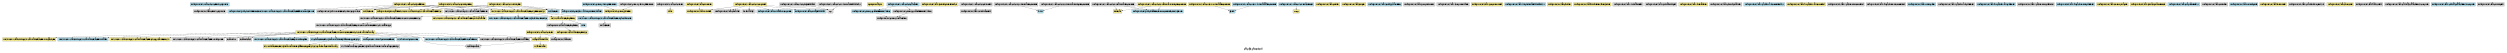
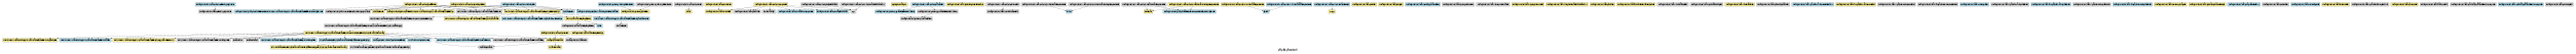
  digraph {
    label="Call graph: pair_coul_cut.ll"
    node [fillcolor=lightgrey shape=record style=filled]
    n1 [fillcolor=lightblue label="{_ZN9LAMMPS_NS11PairCoulCutC2EPNS_6LAMMPSE}"]
    n2 [label="{_ZN9LAMMPS_NS4PairC2EPNS_6LAMMPSE}"]
    n3 [fillcolor=khaki label="{_ZN9LAMMPS_NS11PairCoulCutD2Ev}"]
    n4 [fillcolor=khaki label="{__clang_call_terminate}"]
    n5 [label="{_ZN9LAMMPS_NS4PairD2Ev}"]
    n6 [fillcolor=lightblue label="{_ZN9LAMMPS_NS6Memory7destroyIiEEvRPPT_}"]
    n7 [fillcolor=khaki label="{_ZN9LAMMPS_NS6Memory5sfreeEPv}"]
    n8 [label="{_ZN9LAMMPS_NS6Memory7destroyIdEEvRPPT_}"]
    n9 [label="{__cxa_begin_catch}"]
    n10 [fillcolor=khaki label="{_ZSt9terminatev}"]
    n11 [fillcolor=khaki label="{_ZdlPv}"]
    n12 [fillcolor=khaki label="{_ZN9LAMMPS_NS11PairCoulCut7computeEii}"]
    n13 [fillcolor=khaki label="{_ZN9LAMMPS_NS4Pair7ev_initEiii}"]
    n14 [label="{_ZNK9LAMMPS_NS4Pair6sbmaskEi}"]
    n15 [label="{llvm.fmuladd.f64}"]
    n16 [fillcolor=lightblue label="{_ZN9LAMMPS_NS4Pair20virial_fdotr_computeEv}"]
    n17 [label="{sqrt}"]
    n18 [fillcolor=lightblue label="{_ZN9LAMMPS_NS4Pair8ev_tallyEiiiidddddd}"]
    n19 [fillcolor=khaki label="{_ZN9LAMMPS_NS4Pair8ev_unsetEv}"]
    n20 [fillcolor=khaki label="{__gxx_personality_v0}"]
    n21 [label="{_ZN9LAMMPS_NS11PairCoulCutD0Ev}"]
    n22 [fillcolor=lightblue label="{_ZN9LAMMPS_NS11PairCoulCut8allocateEv}"]
    n23 [fillcolor=lightblue label="{_ZN9LAMMPS_NS6Memory6createIiEEPPT_RS4_iiPKc}"]
    n24 [label="{_ZN9LAMMPS_NS6Memory6createIdEEPPT_RS4_iiPKc}"]
    n25 [label="{_ZN9LAMMPS_NS6Memory7smallocElPKc}"]
    n26 [fillcolor=khaki label="{_ZN9LAMMPS_NS11PairCoulCut8settingsEiPPc}"]
    n27 [fillcolor=lightblue label="{_ZNSaIcEC1Ev}"]
    n28 [fillcolor=khaki label="{_ZNSt7__cxx1112basic_stringIcSt11char_traitsIcESaIcEEC2IS3_EEPKcRKS3_}"]
    n29 [label="{_ZN9LAMMPS_NS5utils7numericEPKciS2_bPNS_6LAMMPSE}"]
    n30 [fillcolor=khaki label="{_ZNSaIcED1Ev}"]
    n31 [fillcolor=khaki label="{_ZN9LAMMPS_NS5Error3allERKNSt7__cxx1112basic_stringIcSt11char_traitsIcESaIcEEEiS8_}"]
    n32 [label="{_ZNSt7__cxx1112basic_stringIcSt11char_traitsIcESaIcEED1Ev}"]
    n33 [fillcolor=khaki label="{_ZNSt7__cxx1112basic_stringIcSt11char_traitsIcESaIcEE13_M_local_dataEv}"]
    n34 [fillcolor=lightblue label="{_ZNSt7__cxx1112basic_stringIcSt11char_traitsIcESaIcEE12_Alloc_hiderC1EPcRKS3_}"]
    n35 [fillcolor=khaki label="{_ZNSt11char_traitsIcE6lengthEPKc}"]
    n36 [label="{_ZNSt7__cxx1112basic_stringIcSt11char_traitsIcESaIcEE12_M_constructIPKcEEvT_S8_}"]
    n37 [fillcolor=lightblue label="{_ZNSt7__cxx1112basic_stringIcSt11char_traitsIcESaIcEE12_Alloc_hiderD2Ev}"]
    n38 [label="{_ZN9__gnu_cxx11char_traitsIcE6lengthEPKc}"]
    n39 [fillcolor=lightblue label="{strlen}"]
    n40 [label="{_ZNSt7__cxx1112basic_stringIcSt11char_traitsIcESaIcEE16_M_construct_auxIPKcEEvT_S8_St12__false_type}"]
    n41 [label="{_ZNSaIcED2Ev}"]
    n42 [fillcolor=khaki label="{_ZN9__gnu_cxx11char_traitsIcE2eqERKcS3_}"]
    n43 [fillcolor=khaki label="{_ZNSt7__cxx1112basic_stringIcSt11char_traitsIcESaIcEE12_M_constructIPKcEEvT_S8_St20forward_iterator_tag}"]
    n44 [fillcolor=khaki label="{_ZN9LAMMPS_NS4Pair15min_xf_pointersEiPPdS2_}"]
    n45 [fillcolor=khaki label="{_ZN9LAMMPS_NS11PairCoulCut5coeffEiPPc}"]
    n46 [fillcolor=lightblue label="{_ZN9LAMMPS_NS5utils6boundsIiEEvPKciRKNSt7__cxx1112basic_stringIcSt11char_traitsIcESaIcEEEllRT_SD_PNS_5ErrorE}"]
-   n47 [fillcolor=khaki label="{_ZN9LAMMPS_NS11PairCoulCut10init_styleEv}"]
+   n47 [fillcolor=lightblue label="{_ZN9LAMMPS_NS11PairCoulCut10init_styleEv}"]
    n48 [fillcolor=lightblue label="{_ZN9LAMMPS_NS8Neighbor11add_requestEPNS_4PairEi}"]
    n49 [label="{_ZN9LAMMPS_NS11PairCoulCut8init_oneEii}"]
    n50 [label="{_ZN9LAMMPS_NS4Pair12mix_distanceEdd}"]
    n51 [label="{_ZN9LAMMPS_NS11PairCoulCut13write_restartEP8_IO_FILE}"]
    n52 [fillcolor=lightblue label="{fwrite}"]
    n53 [label="{_ZN9LAMMPS_NS11PairCoulCut12read_restartEP8_IO_FILE}"]
    n54 [fillcolor=khaki label="{MPI_Bcast}"]
    n55 [fillcolor=lightblue label="{_ZN9LAMMPS_NS5utils6sfreadEPKciPvmmP8_IO_FILES2_PNS_5ErrorE}"]
    n56 [label="{_ZN9LAMMPS_NS11PairCoulCut22write_restart_settingsEP8_IO_FILE}"]
    n57 [fillcolor=khaki label="{_ZN9LAMMPS_NS11PairCoulCut21read_restart_settingsEP8_IO_FILE}"]
    n58 [fillcolor=khaki label="{_ZN9LAMMPS_NS11PairCoulCut10write_dataEP8_IO_FILE}"]
    n59 [fillcolor=lightblue label="{fprintf}"]
    n60 [fillcolor=lightblue label="{_ZN9LAMMPS_NS11PairCoulCut14write_data_allEP8_IO_FILE}"]
    n61 [label="{_ZN9LAMMPS_NS11PairCoulCut6singleEiiiidddRd}"]
    n62 [label="{_ZN9LAMMPS_NS11PairCoulCut11born_matrixEiiiidddRdS1_}"]
    n63 [fillcolor=lightblue label="{_ZN9LAMMPS_NS11PairCoulCut7extractEPKcRi}"]
    n64 [fillcolor=khaki label="{strcmp}"]
    n65 [fillcolor=khaki label="{_ZN9LAMMPS_NS4Pair6reinitEv}"]
    n66 [fillcolor=khaki label="{_ZN9LAMMPS_NS4Pair5setupEv}"]
    n67 [fillcolor=lightblue label="{_ZN9LAMMPS_NS4Pair13modify_paramsEiPPc}"]
    n68 [label="{_ZN9LAMMPS_NS4Pair13compute_innerEv}"]
    n69 [label="{_ZN9LAMMPS_NS4Pair14compute_middleEv}"]
    n70 [fillcolor=khaki label="{_ZN9LAMMPS_NS4Pair13compute_outerEii}"]
-   n71 [fillcolor=lightblue label="{_ZN9LAMMPS_NS4Pair14single_hessianEiiiidPdddRdS1_}"]
+   n71 [fillcolor=khaki label="{_ZN9LAMMPS_NS4Pair14single_hessianEiiiidPdddRdS1_}"]
    n72 [fillcolor=khaki label="{_ZN9LAMMPS_NS4Pair6finishEv}"]
    n73 [fillcolor=khaki label="{_ZN9LAMMPS_NS4Pair9init_listEiPNS_9NeighListE}"]
    n74 [label="{_ZN9LAMMPS_NS4Pair11init_tablesEdPd}"]
    n75 [label="{_ZN9LAMMPS_NS4Pair16init_tables_dispEd}"]
    n76 [fillcolor=khaki label="{_ZN9LAMMPS_NS4Pair11free_tablesEv}"]
    n77 [label="{_ZN9LAMMPS_NS4Pair16free_disp_tablesEv}"]
    n78 [fillcolor=lightblue label="{_ZN9LAMMPS_NS4Pair17pack_forward_commEiPiPdiS1_}"]
    n79 [fillcolor=khaki label="{_ZN9LAMMPS_NS4Pair19unpack_forward_commEiiPd}"]
    n80 [label="{_ZN9LAMMPS_NS4Pair17pack_reverse_commEiiPd}"]
    n81 [label="{_ZN9LAMMPS_NS4Pair19unpack_reverse_commEiPiPd}"]
    n82 [fillcolor=lightblue label="{_ZN9LAMMPS_NS4Pair10reset_gridEv}"]
    n83 [label="{_ZN9LAMMPS_NS4Pair17pack_forward_gridEiPviPi}"]
    n84 [fillcolor=lightblue label="{_ZN9LAMMPS_NS4Pair19unpack_forward_gridEiPviPi}"]
    n85 [label="{_ZN9LAMMPS_NS4Pair17pack_reverse_gridEiPviPi}"]
    n86 [fillcolor=lightblue label="{_ZN9LAMMPS_NS4Pair19unpack_reverse_gridEiPviPi}"]
    n87 [fillcolor=khaki label="{_ZN9LAMMPS_NS4Pair12memory_usageEv}"]
    n88 [fillcolor=khaki label="{_ZN9LAMMPS_NS4Pair15extract_peratomEPKcRi}"]
    n89 [fillcolor=lightblue label="{_ZN9LAMMPS_NS4Pair8swap_eamEPdPS1_}"]
    n90 [label="{_ZN9LAMMPS_NS4Pair8reset_dtEv}"]
    n91 [fillcolor=lightblue label="{_ZN9LAMMPS_NS4Pair10min_xf_getEi}"]
    n92 [fillcolor=khaki label="{_ZN9LAMMPS_NS4Pair9min_x_setEi}"]
    n93 [label="{_ZN9LAMMPS_NS4Pair16transfer_historyEPdS1_ii}"]
    n94 [fillcolor=khaki label="{_ZN9LAMMPS_NS4Pair8atom2cutEi}"]
    n95 [label="{_ZN9LAMMPS_NS4Pair9radii2cutEdd}"]
    n96 [label="{_ZN9LAMMPS_NS4Pair18add_tally_callbackEPNS_7ComputeE}"]
    n97 [fillcolor=lightblue label="{_ZN9LAMMPS_NS4Pair18del_tally_callbackEPNS_7ComputeE}"]
    n98 [label="{_ZN9LAMMPS_NS4Pair8ev_setupEiii}"]
    n99 [fillcolor=lightblue label="{_ZN9__gnu_cxx17__is_null_pointerIKcEEbPT_}"]
    n100 [fillcolor=lightblue label="{_ZSt19__throw_logic_errorPKc}"]
    n101 [fillcolor=lightblue label="{_ZSt8distanceIPKcENSt15iterator_traitsIT_E15difference_typeES3_S3_}"]
    n102 [fillcolor=lightblue label="{_ZNSt7__cxx1112basic_stringIcSt11char_traitsIcESaIcEE9_M_createERmm}"]
    n103 [label="{_ZNSt7__cxx1112basic_stringIcSt11char_traitsIcESaIcEE7_M_dataEPc}"]
    n104 [fillcolor=khaki label="{_ZNSt7__cxx1112basic_stringIcSt11char_traitsIcESaIcEE11_M_capacityEm}"]
    n105 [fillcolor=lightblue label="{_ZNKSt7__cxx1112basic_stringIcSt11char_traitsIcESaIcEE7_M_dataEv}"]
    n106 [fillcolor=khaki label="{_ZNSt7__cxx1112basic_stringIcSt11char_traitsIcESaIcEE13_S_copy_charsEPcPKcS7_}"]
    n107 [label="{_ZNSt7__cxx1112basic_stringIcSt11char_traitsIcESaIcEE10_M_disposeEv}"]
    n108 [label="{__cxa_rethrow}"]
    n109 [label="{__cxa_end_catch}"]
    n110 [fillcolor=lightblue label="{_ZNSt7__cxx1112basic_stringIcSt11char_traitsIcESaIcEE13_M_set_lengthEm}"]
    n111 [label="{_ZSt19__iterator_categoryIPKcENSt15iterator_traitsIT_E17iterator_categoryERKS3_}"]
    n112 [fillcolor=khaki label="{_ZSt10__distanceIPKcENSt15iterator_traitsIT_E15difference_typeES3_S3_St26random_access_iterator_tag}"]
    n1 -> n2
    n3 -> n4
    n3 -> n5
    n4 -> n9
    n4 -> n10
    n6 -> n7
    n8 -> n7
    n12 -> n13
    n12 -> n14
    n12 -> n15
    n12 -> n16
    n12 -> n17
    n12 -> n18
    n19 -> n13
    n21 -> n11
    n22 -> n23
    n22 -> n24
    n23 -> n25
    n24 -> n25
    n26 -> n27
    n26 -> n28
    n26 -> n29
    n26 -> n30
    n26 -> n31
    n26 -> n32
    n28 -> n33
    n28 -> n34
    n28 -> n35
    n28 -> n36
    n28 -> n37
    n35 -> n38
    n35 -> n39
    n36 -> n40
    n37 -> n41
    n38 -> n42
    n40 -> n43
    n43 -> n4
    n43 -> n9
    n43 -> n99
    n43 -> n100
    n43 -> n101
    n43 -> n102
    n43 -> n103
    n43 -> n104
    n43 -> n105
    n43 -> n106
    n43 -> n107
    n43 -> n108
    n43 -> n109
    n43 -> n110
    n45 -> n27
    n45 -> n28
    n45 -> n29
    n45 -> n30
    n45 -> n31
    n45 -> n32
    n45 -> n46
    n47 -> n27
    n47 -> n28
    n47 -> n30
    n47 -> n31
    n47 -> n32
    n47 -> n48
    n49 -> n50
    n51 -> n52
    n53 -> n54
    n53 -> n55
    n56 -> n52
    n57 -> n54
    n57 -> n55
    n58 -> n59
    n60 -> n59
    n61 -> n17
    n62 -> n17
    n63 -> n64
    n101 -> n111
    n101 -> n112
  }
